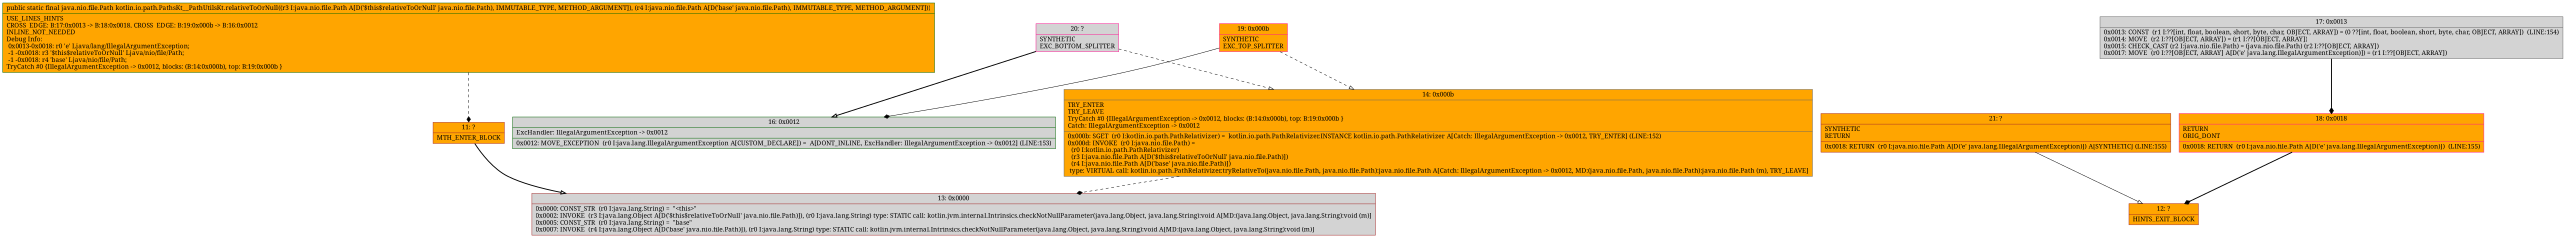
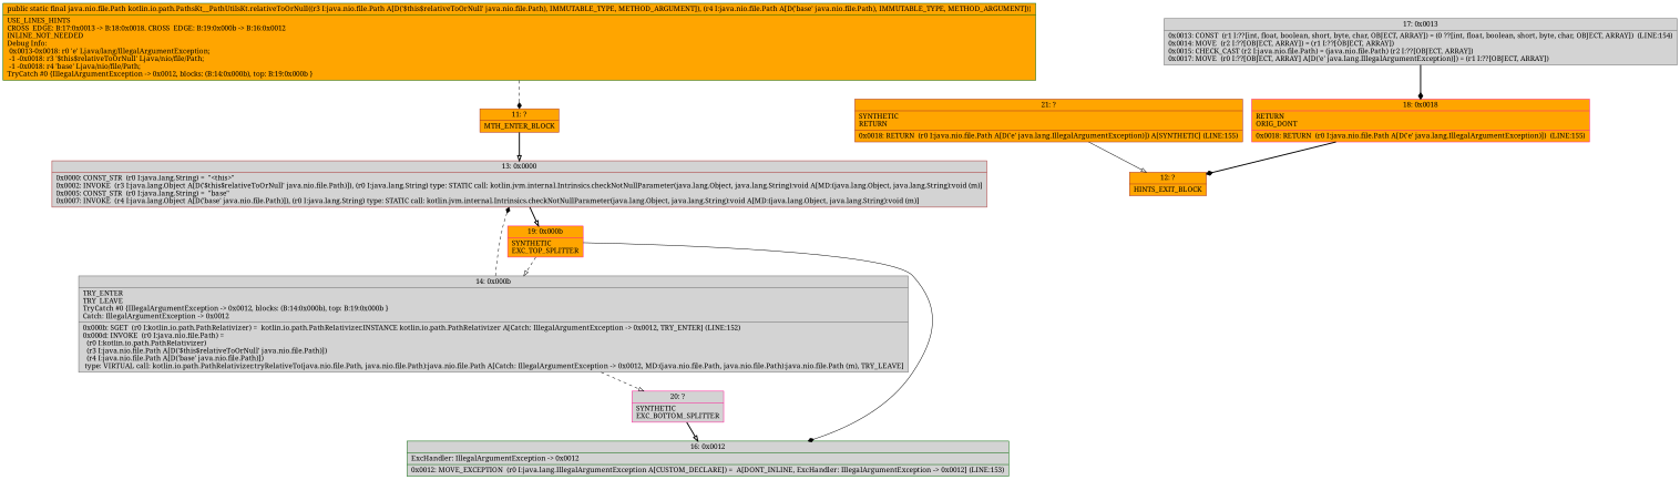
  digraph {
    fontname="Noto Serif"
    node [color=brown fillcolor=orange fontname="Noto Serif" shape=record style=filled]
    edge [arrowhead=onormal fontname="Noto Serif" style=bold]
    n1 [label="{11\:\ ?|MTH_ENTER_BLOCK\l}"]
    n2 [fillcolor=lightgrey label="{13\:\ 0x0000|0x0000: CONST_STR  (r0 I:java.lang.String) =  \"\<this\>\" \l0x0002: INVOKE  (r3 I:java.lang.Object A[D('$this$relativeToOrNull' java.nio.file.Path)]), (r0 I:java.lang.String) type: STATIC call: kotlin.jvm.internal.Intrinsics.checkNotNullParameter(java.lang.Object, java.lang.String):void A[MD:(java.lang.Object, java.lang.String):void (m)]\l0x0005: CONST_STR  (r0 I:java.lang.String) =  \"base\" \l0x0007: INVOKE  (r4 I:java.lang.Object A[D('base' java.nio.file.Path)]), (r0 I:java.lang.String) type: STATIC call: kotlin.jvm.internal.Intrinsics.checkNotNullParameter(java.lang.Object, java.lang.String):void A[MD:(java.lang.Object, java.lang.String):void (m)]\l}"]
    n3 [color=deeppink label="{19\:\ 0x000b|SYNTHETIC\lEXC_TOP_SPLITTER\l}"]
-   n4 [color=gray40 label="{14\:\ 0x000b|TRY_ENTER\lTRY_LEAVE\lTryCatch #0 \{IllegalArgumentException \-\> 0x0012, blocks: (B:14:0x000b), top: B:19:0x000b \}\lCatch: IllegalArgumentException \-\> 0x0012\l|0x000b: SGET  (r0 I:kotlin.io.path.PathRelativizer) =  kotlin.io.path.PathRelativizer.INSTANCE kotlin.io.path.PathRelativizer A[Catch: IllegalArgumentException \-\> 0x0012, TRY_ENTER] (LINE:152)\l0x000d: INVOKE  (r0 I:java.nio.file.Path) = \l  (r0 I:kotlin.io.path.PathRelativizer)\l  (r3 I:java.nio.file.Path A[D('$this$relativeToOrNull' java.nio.file.Path)])\l  (r4 I:java.nio.file.Path A[D('base' java.nio.file.Path)])\l type: VIRTUAL call: kotlin.io.path.PathRelativizer.tryRelativeTo(java.nio.file.Path, java.nio.file.Path):java.nio.file.Path A[Catch: IllegalArgumentException \-\> 0x0012, MD:(java.nio.file.Path, java.nio.file.Path):java.nio.file.Path (m), TRY_LEAVE]\l}"]
+   n4 [color=gray40 fillcolor=lightgrey label="{14\:\ 0x000b|TRY_ENTER\lTRY_LEAVE\lTryCatch #0 \{IllegalArgumentException \-\> 0x0012, blocks: (B:14:0x000b), top: B:19:0x000b \}\lCatch: IllegalArgumentException \-\> 0x0012\l|0x000b: SGET  (r0 I:kotlin.io.path.PathRelativizer) =  kotlin.io.path.PathRelativizer.INSTANCE kotlin.io.path.PathRelativizer A[Catch: IllegalArgumentException \-\> 0x0012, TRY_ENTER] (LINE:152)\l0x000d: INVOKE  (r0 I:java.nio.file.Path) = \l  (r0 I:kotlin.io.path.PathRelativizer)\l  (r3 I:java.nio.file.Path A[D('$this$relativeToOrNull' java.nio.file.Path)])\l  (r4 I:java.nio.file.Path A[D('base' java.nio.file.Path)])\l type: VIRTUAL call: kotlin.io.path.PathRelativizer.tryRelativeTo(java.nio.file.Path, java.nio.file.Path):java.nio.file.Path A[Catch: IllegalArgumentException \-\> 0x0012, MD:(java.nio.file.Path, java.nio.file.Path):java.nio.file.Path (m), TRY_LEAVE]\l}"]
    n5 [color=darkgreen fillcolor=lightgrey label="{16\:\ 0x0012|ExcHandler: IllegalArgumentException \-\> 0x0012\l|0x0012: MOVE_EXCEPTION  (r0 I:java.lang.IllegalArgumentException A[CUSTOM_DECLARE]) =  A[DONT_INLINE, ExcHandler: IllegalArgumentException \-\> 0x0012] (LINE:153)\l}"]
    n6 [color=deeppink fillcolor=lightgrey label="{20\:\ ?|SYNTHETIC\lEXC_BOTTOM_SPLITTER\l}"]
    n7 [label="{21\:\ ?|SYNTHETIC\lRETURN\l|0x0018: RETURN  (r0 I:java.nio.file.Path A[D('e' java.lang.IllegalArgumentException)]) A[SYNTHETIC] (LINE:155)\l}"]
    n8 [label="{12\:\ ?|HINTS_EXIT_BLOCK\l}"]
    n9 [color=gray40 fillcolor=lightgrey label="{17\:\ 0x0013|0x0013: CONST  (r1 I:??[int, float, boolean, short, byte, char, OBJECT, ARRAY]) = (0 ??[int, float, boolean, short, byte, char, OBJECT, ARRAY])  (LINE:154)\l0x0014: MOVE  (r2 I:??[OBJECT, ARRAY]) = (r1 I:??[OBJECT, ARRAY]) \l0x0015: CHECK_CAST (r2 I:java.nio.file.Path) = (java.nio.file.Path) (r2 I:??[OBJECT, ARRAY]) \l0x0017: MOVE  (r0 I:??[OBJECT, ARRAY] A[D('e' java.lang.IllegalArgumentException)]) = (r1 I:??[OBJECT, ARRAY]) \l}"]
    n10 [color=deeppink label="{18\:\ 0x0018|RETURN\lORIG_DONT\l|0x0018: RETURN  (r0 I:java.nio.file.Path A[D('e' java.lang.IllegalArgumentException)])  (LINE:155)\l}"]
    n11 [color=darkgreen label="{public static final java.nio.file.Path kotlin.io.path.PathsKt__PathUtilsKt.relativeToOrNull((r3 I:java.nio.file.Path A[D('$this$relativeToOrNull' java.nio.file.Path), IMMUTABLE_TYPE, METHOD_ARGUMENT]), (r4 I:java.nio.file.Path A[D('base' java.nio.file.Path), IMMUTABLE_TYPE, METHOD_ARGUMENT]))  | USE_LINES_HINTS\lCROSS_EDGE: B:17:0x0013 \-\> B:18:0x0018, CROSS_EDGE: B:19:0x000b \-\> B:16:0x0012\lINLINE_NOT_NEEDED\lDebug Info:\l  0x0013\-0x0018: r0 'e' Ljava\/lang\/IllegalArgumentException;\l  \-1 \-0x0018: r3 '$this$relativeToOrNull' Ljava\/nio\/file\/Path;\l  \-1 \-0x0018: r4 'base' Ljava\/nio\/file\/Path;\lTryCatch #0 \{IllegalArgumentException \-\> 0x0012, blocks: (B:14:0x000b), top: B:19:0x000b \}\l}"]
    n1 -> n2
+   n2 -> n3
    n3 -> n4 [style=dashed]
    n3 -> n5 [arrowhead=diamond style=solid]
    n4 -> n2 [arrowhead=diamond style=dashed]
-   n6 -> n4 [style=dashed]
+   n4 -> n6 [style=dashed]
    n6 -> n5
    n7 -> n8 [style=solid]
    n9 -> n10 [arrowhead=diamond]
    n10 -> n8 [arrowhead=diamond]
    n11 -> n1 [arrowhead=diamond style=dashed]
  }
